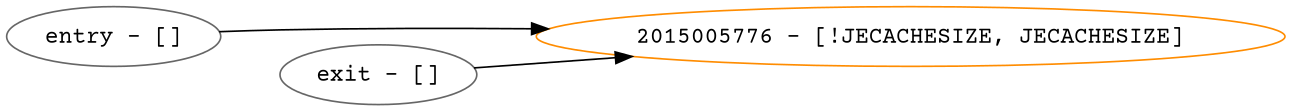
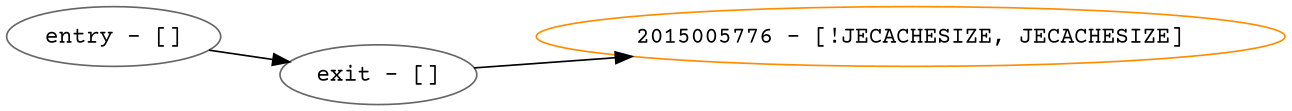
  digraph {
    fontname="Courier Prime"
    rankdir=LR
    node [color=gray40 fontname="Courier Prime" shape=ellipse]
    edge [fontname="Courier Prime"]
    n1 [label="entry - []"]
    n2 [color=darkorange label="2015005776 - [!JECACHESIZE, JECACHESIZE]"]
    n3 [label="exit - []"]
-   n1 -> n2
+   n1 -> n3
    n3 -> n2
  }
